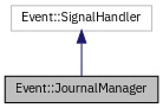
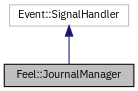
  digraph {
    fontname="IBM Plex Sans"
    node [fontname="IBM Plex Sans" fontsize=10 shape=record style=filled]
-   n1 [color=black fillcolor=grey75 fontcolor=black height=0.2 label="Event::JournalManager" width=0.4]
+   n1 [color=black fillcolor=grey75 fontcolor=black height=0.2 label="Feel::JournalManager" width=0.4]
    n2 [color=grey75 fillcolor=white height=0.2 label="Event::SignalHandler" width=0.4]
    n2 -> n1 [color=midnightblue dir=back fontname="IBM Plex Sans" fontsize=10 labelfontname=Helvetica labelfontsize=10 style=solid]
  }
